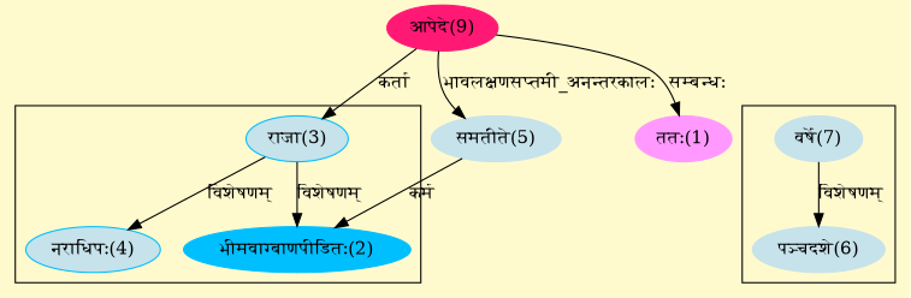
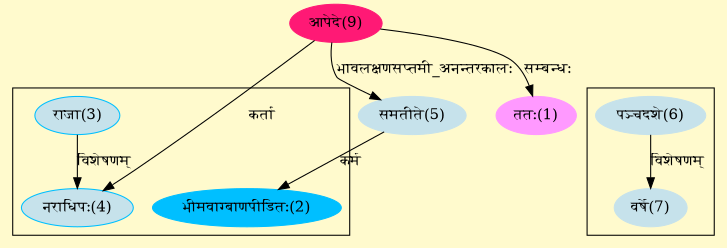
  digraph {
    bgcolor=lemonchiffon1
    compound=true
    rankdir=BT
    node [color="#00BFFF" style=filled]
    edge [dir=back]
    n1 [label="भीमवाग्बाणपीडितः(2)"]
    n2 [fillcolor="#C6E2EB" label="राजा(3)"]
    n3 [fillcolor="#C6E2EB" label="नराधिपः(4)"]
    n4 [color="#C6E2EB" label="पञ्चदशे(6)"]
    n5 [color="#C6E2EB" label="वर्षे(7)"]
    n6 [color="#C6E2EB" label="समतीते(5)"]
    n7 [color="#FF1975" label="आपेदे(9)"]
    n8 [color="#FF99FF" label="ततः(1)"]
    subgraph cluster_1 {
      n1
      n2
      n3
    }
    subgraph cluster_2 {
      n4
      n5
    }
-   n1 -> n2 [label="विशेषणम्"]
    n1 -> n6 [label="कर्म"]
-   n2 -> n7 [label="कर्ता"]
+   n3 -> n7 [label="कर्ता"]
    n3 -> n2 [label="विशेषणम्"]
-   n4 -> n5 [label="विशेषणम्"]
+   n5 -> n4 [label="विशेषणम्"]
    n6 -> n7 [label="भावलक्षणसप्तमी_अनन्तरकालः"]
    n8 -> n7 [label="सम्बन्धः"]
  }
